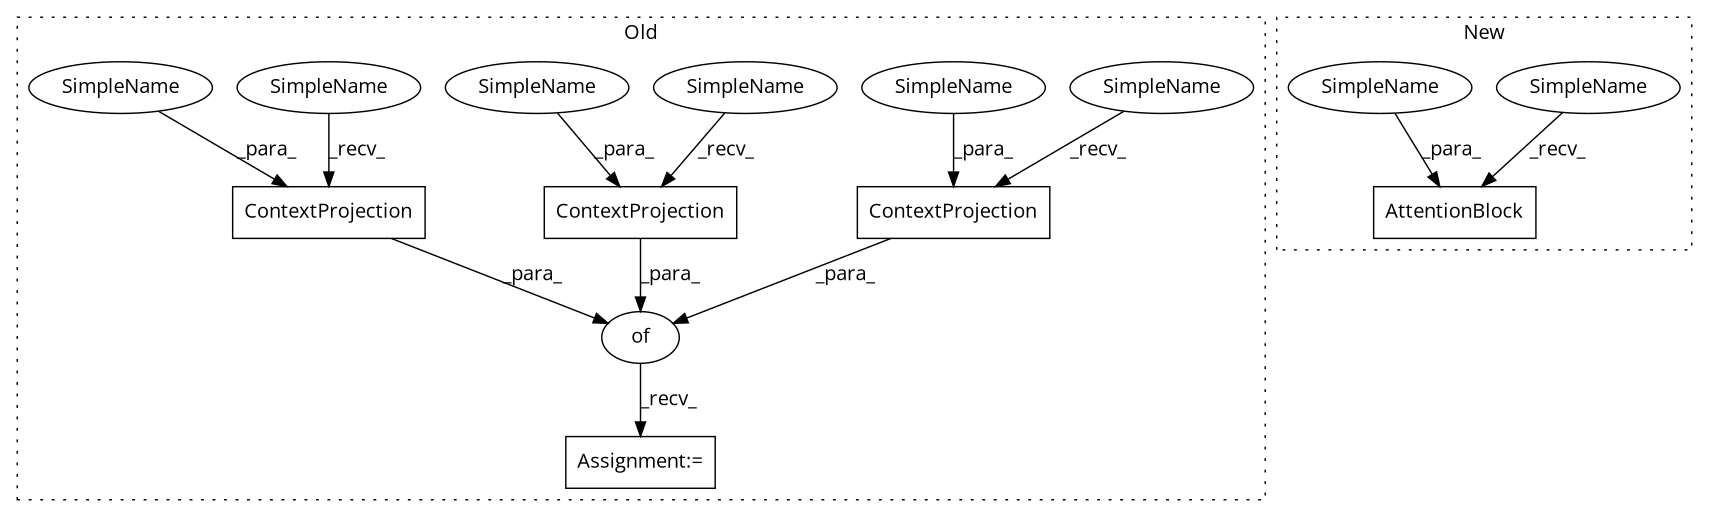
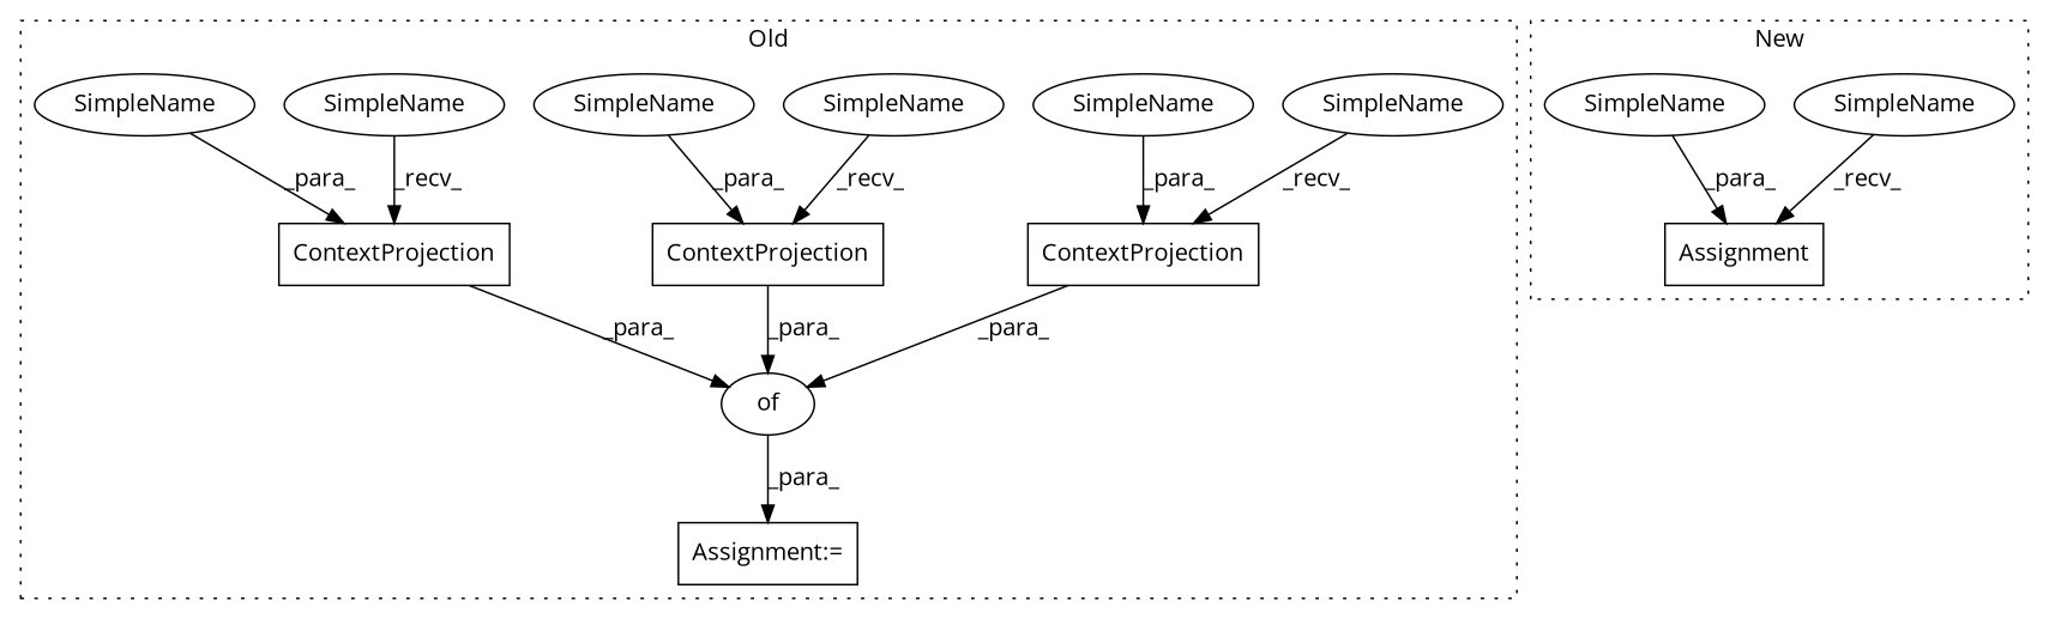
  digraph {
    fontname="Open Sans"
    node [a=42 fontname="Open Sans" l=16 shape=ellipse]
    edge [fontname="Open Sans"]
    n1 [a=32 l="18,1" label=ContextProjection s="2117,2182" shape=box]
    n2 [a=32 l="18,1" label=ContextProjection s="2207,2272" shape=box]
    n3 [a=32 l="3,1" label=of s="2091,2365"]
    n4 [a=32 l="18,1" label=ContextProjection s="2299,2364" shape=box]
    n5 [a=7 l=1 label="Assignment:=" s=2086 shape=box]
    n6 [label=SimpleName s=2282]
    n7 [label=SimpleName s=2100]
    n8 [label=SimpleName s=2190]
    n9 [l=30 label=SimpleName s=2135]
    n10 [l=30 label=SimpleName s=2225]
    n11 [l=30 label=SimpleName s=2317]
-   n12 [a=32 l="15,1" label=AttentionBlock s="2108,2192" shape=box]
+   n12 [a=32 l="15,1" label=Assignment s="2108,2192" shape=box]
    n13 [label=SimpleName s=2091]
    n14 [l=30 label=SimpleName s=2123]
    subgraph cluster_1 {
      label=Old
      style=dotted
      n1
      n2
      n3
      n4
      n5
      n6
      n7
      n8
      n9
      n10
      n11
    }
    subgraph cluster_2 {
      label=New
      style=dotted
      n12
      n13
      n14
    }
    n1 -> n3 [label=_para_]
    n2 -> n3 [label=_para_]
-   n3 -> n5 [label=_recv_]
+   n3 -> n5 [label=_para_]
    n4 -> n3 [label=_para_]
    n6 -> n4 [label=_recv_]
    n7 -> n1 [label=_recv_]
    n8 -> n2 [label=_recv_]
    n9 -> n1 [label=_para_]
    n10 -> n2 [label=_para_]
    n11 -> n4 [label=_para_]
    n13 -> n12 [label=_recv_]
    n14 -> n12 [label=_para_]
  }
